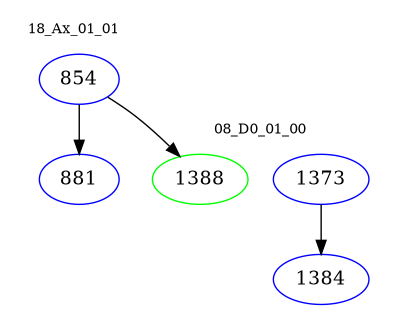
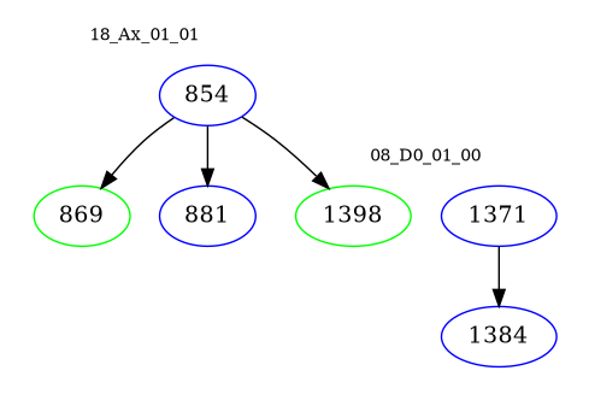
  digraph {
    node [color=blue]
    edge [color=black]
    n1 [label=854]
+   n2 [color=green label=869]
    n3 [label=881]
-   n4 [label=1373]
+   n4 [label=1371]
    n5 [label=1384]
-   n6 [color=green label=1388]
+   n6 [color=green label=1398]
    subgraph cluster_1 {
      color=white
      fontsize=10
      label="18_Ax_01_01"
      n1
+     n2
      n3
    }
    subgraph cluster_2 {
      color=white
      fontsize=10
      label="08_D0_01_00"
      n4
      n5
      n6
    }
+   n1 -> n2
    n1 -> n3
    n1 -> n6
    n4 -> n5
  }
